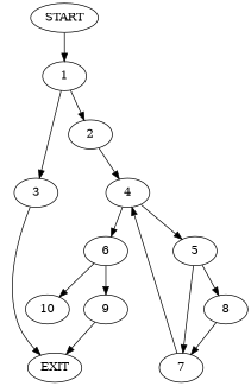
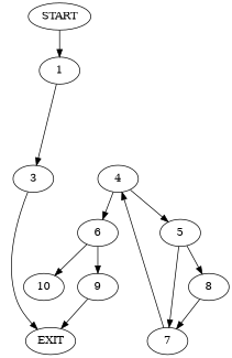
  digraph {
    n1 [label=START]
    1
-   2
    3
    n5 [label=EXIT]
    4
    5
    6
    7
    8
    9
    10
    n1 -> 1
-   1 -> 2
    1 -> 3
-   2 -> 4
    3 -> n5
    4 -> 5
    4 -> 6
    5 -> 7
    5 -> 8
    6 -> 9
    6 -> 10
    7 -> 4
    8 -> 7
    9 -> n5
  }
